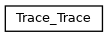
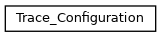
  digraph {
    rankdir=TB
-   n1 [color=black fillcolor=white fontname=Helvetica fontsize=10 height=0.2 label=Trace_Trace shape=record style=filled width=0.4]
+   n1 [color=black fillcolor=white fontname=Helvetica fontsize=10 height=0.2 label=Trace_Configuration shape=record style=filled width=0.4]
  }
